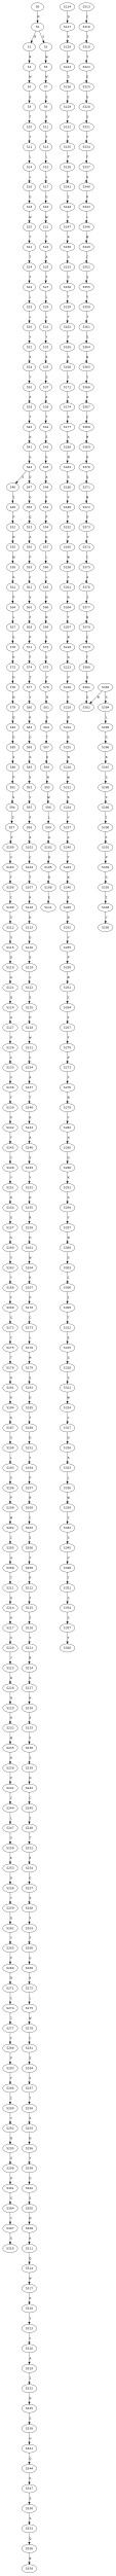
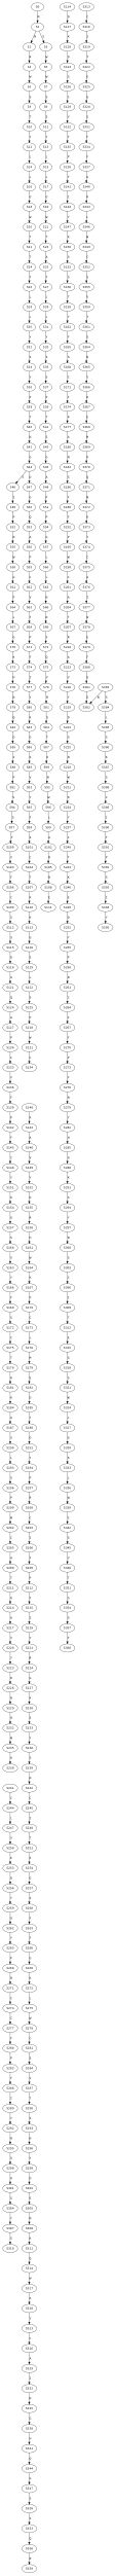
  strict digraph {
    fontname="Source Code Pro"
    node [fontname="Source Code Pro"]
    edge [fontname="Source Code Pro"]
    S0
    S1
    S2
    S3
    S4
    S5
    S6
    S7
    S8
    S9
    S10
    S11
    S12
    S13
    S14
    S15
    S16
    S17
    S18
    S19
    S20
    S21
    S22
    S23
    S24
    S25
    S26
    S27
    S28
    S29
    S30
    S31
    S32
    S33
    S34
    S35
    S36
    S37
    S38
    S39
    S40
    S41
    S42
    S43
    S44
    S45
    S46
    S47
    S48
    S49
    S50
    S51
    S52
    S53
    S54
    S55
    S56
    S57
    S58
    S59
    S60
    S61
    S62
    S63
    S64
    S65
    S66
    S67
    S68
    S69
    S70
    S71
    S72
    S73
    S74
    S75
    S76
    S77
    S78
    S79
    S80
    S81
    S82
    S83
    S84
    S85
    S86
    S87
    S88
    S89
    S90
    S91
    S92
    S93
    S94
    S95
    S96
    S97
    S98
    S99
    S100
    S101
    S102
    S103
    S104
    S105
    S106
    S107
    S108
    S109
    S110
    S111
    S112
    S113
    S115
    S116
    S114
    S117
    S118
    S119
    S120
    S121
    S122
    S123
    S124
    S125
    S126
    S127
    S128
    S129
    S130
    S131
    S132
    S133
    S134
    S135
    S136
-   S137
    S138
    S139
    S140
    S141
    S142
    S143
    S144
    S145
    S146
    S147
    S148
    S149
    S150
    S151
    S152
    S153
    S154
    S155
    S156
    S157
    S158
    S159
    S160
    S161
    S162
    S163
    S164
    S165
    S166
    S167
    S168
    S169
    S170
    S171
    S172
    S173
    S174
    S175
    S176
    S177
    S178
    S179
    S180
    S181
    S182
    S183
    S184
    S185
    S186
    S187
    S188
    S189
    S190
    S191
    S192
    S193
    S194
    S195
    S196
    S197
    S198
    S199
    S200
    S201
    S202
    S203
    S204
    S205
    S206
    S207
    S208
    S209
    S210
    S211
    S212
    S213
    S214
    S215
    S216
    S217
    S218
    S219
    S220
    S221
    S222
    S223
    S224
    S225
    S226
    S227
    S228
    S229
    S230
    S231
    S232
    S233
    S234
    S235
    S236
    S237
    S238
    S239
    S240
    S241
    S242
    S243
    S244
    S245
    S246
    S247
    S248
    S249
    S250
    S251
    S252
    S253
    S254
    S255
    S256
    S257
    S258
    S259
    S260
    S261
    S262
    S263
    S264
    S265
    S266
    S267
    S268
    S269
    S270
    S271
    S272
    S273
    S274
    S275
    S276
    S277
    S278
    S279
    S280
    S281
    S282
    S283
    S284
    S285
    S286
    S287
    S288
    S289
    S290
    S291
    S292
    S293
    S294
    S295
    S296
    S297
    S298
    S299
    S300
    S301
    S302
    S303
    S304
    S305
    S306
    S307
    S308
    S309
    S310
    S311
    S312
    S314
    S315
    S313
    S316
    S317
    S318
    S319
    S320
    S321
    S322
    S323
    S324
    S325
    S326
    S327
    S328
    S329
    S330
    S331
    S332
    S333
    S334
    S335
    S336
    S337
    S338
    S339
    S340
    S341
    S342
    S343
    S344
    S345
    S346
    S347
    S348
    S349
    S350
    S351
    S352
    S353
    S354
    S355
    S356
    S357
    S358
    S359
    S360
    S361
    S364
    S365
    S366
    S367
    S368
    S369
    S370
    S371
    S372
    S373
    S374
    S375
    S376
    S377
    S378
    S379
    S380
    S381
    S382
    S383
    S384
    S385
    S386
    S387
    S388
    S389
    S390
    S391
    S392
    S393
    S394
    S395
    S0 -> S1 [label=M]
    S1 -> S2 [label=N]
    S1 -> S3 [label=S]
    S2 -> S4 [label=R]
    S3 -> S5 [label=W]
    S4 -> S6 [label=W]
    S5 -> S7 [label=W]
    S6 -> S8 [label=S]
    S7 -> S9 [label=S]
    S8 -> S10 [label=T]
    S9 -> S11 [label=S]
    S10 -> S12 [label=Y]
    S11 -> S13 [label=Y]
    S12 -> S14 [label=L]
    S13 -> S15 [label=L]
    S14 -> S16 [label=L]
    S15 -> S17 [label=L]
    S16 -> S18 [label=G]
    S17 -> S19 [label=G]
    S18 -> S20 [label=W]
    S19 -> S21 [label=W]
    S20 -> S22 [label=T]
    S21 -> S23 [label=T]
    S22 -> S24 [label=T]
    S23 -> S25 [label=A]
    S24 -> S26 [label=F]
    S25 -> S27 [label=F]
    S26 -> S28 [label=L]
    S27 -> S29 [label=L]
    S28 -> S30 [label=L]
    S29 -> S31 [label=L]
    S30 -> S32 [label=Y]
    S31 -> S33 [label=Y]
    S32 -> S34 [label=S]
    S33 -> S35 [label=S]
    S34 -> S36 [label=Y]
    S35 -> S37 [label=S]
    S36 -> S38 [label=E]
    S37 -> S39 [label=E]
    S38 -> S40 [label=T]
    S39 -> S41 [label=T]
    S40 -> S42 [label=N]
    S41 -> S43 [label=S]
    S42 -> S44 [label=G]
    S43 -> S45 [label=G]
    S44 -> S46 [label=E]
    S44 -> S47 [label=D]
    S45 -> S48 [label=A]
    S46 -> S49 [label=I]
    S47 -> S50 [label=G]
    S48 -> S51 [label=P]
    S49 -> S52 [label=P]
    S50 -> S53 [label=Q]
    S51 -> S54 [label=P]
    S52 -> S55 [label=N]
    S53 -> S56 [label=A]
    S54 -> S57 [label=G]
    S55 -> S58 [label=W]
    S56 -> S59 [label=P]
    S57 -> S60 [label=L]
    S58 -> S61 [label=G]
    S59 -> S62 [label=C]
    S60 -> S63 [label=L]
    S61 -> S64 [label=P]
    S62 -> S65 [label=V]
    S63 -> S66 [label=N]
    S64 -> S67 [label=L]
    S65 -> S68 [label=F]
    S66 -> S69 [label=N]
    S67 -> S70 [label=G]
    S68 -> S71 [label=P]
    S69 -> S72 [label=S]
    S70 -> S73 [label=K]
    S71 -> S74 [label=F]
    S72 -> S75 [label=Q]
    S73 -> S76 [label=H]
    S74 -> S77 [label=I]
    S75 -> S78 [label=V]
    S76 -> S79 [label=N]
    S77 -> S80 [label=Y]
    S78 -> S81 [label=R]
    S79 -> S82 [label=Q]
    S80 -> S83 [label=K]
    S81 -> S84 [label=S]
    S82 -> S85 [label=D]
    S83 -> S86 [label=G]
    S84 -> S87 [label=T]
    S85 -> S88 [label=I]
    S86 -> S89 [label=S]
    S87 -> S90 [label=K]
    S88 -> S91 [label=P]
    S89 -> S92 [label=V]
    S90 -> S93 [label=N]
    S91 -> S94 [label=S]
    S92 -> S95 [label=Y]
    S93 -> S96 [label=W]
    S94 -> S97 [label=S]
    S95 -> S98 [label=F]
    S96 -> S99 [label=L]
    S97 -> S100 [label=F]
    S98 -> S101 [label=S]
    S99 -> S102 [label=A]
    S100 -> S103 [label=V]
    S101 -> S104 [label=C]
    S102 -> S105 [label=R]
    S103 -> S106 [label=F]
    S104 -> S107 [label=T]
    S105 -> S108 [label=R]
    S106 -> S109 [label=C]
    S107 -> S110 [label=K]
    S108 -> S111 [label=E]
    S109 -> S112 [label=S]
    S110 -> S113 [label=K]
    S112 -> S115 [label=S]
    S113 -> S116 [label=G]
    S115 -> S118 [label=D]
    S116 -> S119 [label=S]
    S114 -> S117 [label=D]
    S117 -> S120 [label=K]
    S118 -> S121 [label=G]
    S119 -> S122 [label=L]
    S120 -> S123 [label=D]
    S121 -> S124 [label=Q]
    S122 -> S125 [label=S]
    S123 -> S126 [label=S]
    S124 -> S127 [label=A]
    S125 -> S128 [label=P]
    S126 -> S129 [label=C]
    S127 -> S130 [label=P]
    S128 -> S131 [label=W]
    S129 -> S132 [label=V]
    S130 -> S133 [label=C]
    S131 -> S134 [label=C]
    S132 -> S135 [label=F]
    S133 -> S136 [label=V]
-   S134 -> S137 [label=A]
    S135 -> S138 [label=P]
    S136 -> S139 [label=F]
-   S137 -> S140 [label=T]
    S138 -> S141 [label=F]
    S139 -> S142 [label=P]
    S140 -> S143 [label=K]
    S141 -> S144 [label=I]
    S142 -> S145 [label=F]
    S143 -> S146 [label=A]
    S144 -> S147 [label=Y]
    S145 -> S148 [label=I]
    S146 -> S149 [label=V]
    S147 -> S150 [label=K]
    S148 -> S151 [label=Y]
    S149 -> S152 [label=Y]
    S150 -> S153 [label=G]
    S151 -> S154 [label=K]
    S152 -> S155 [label=D]
    S153 -> S156 [label=S]
    S154 -> S157 [label=G]
    S155 -> S158 [label=R]
    S156 -> S159 [label=T]
    S157 -> S160 [label=S]
    S158 -> S161 [label=H]
    S159 -> S162 [label=Y]
    S160 -> S163 [label=V]
    S161 -> S164 [label=W]
    S162 -> S165 [label=F]
    S163 -> S166 [label=Y]
    S164 -> S167 [label=K]
    S165 -> S168 [label=S]
    S166 -> S169 [label=F]
    S167 -> S170 [label=P]
    S168 -> S171 [label=C]
    S169 -> S172 [label=S]
    S170 -> S173 [label=C]
    S171 -> S174 [label=I]
    S172 -> S175 [label=C]
    S173 -> S176 [label=L]
    S174 -> S177 [label=K]
    S175 -> S178 [label=T]
    S176 -> S179 [label=M]
    S177 -> S180 [label=A]
    S178 -> S181 [label=K]
    S179 -> S182 [label=E]
    S180 -> S183 [label=N]
    S181 -> S184 [label=K]
    S182 -> S185 [label=D]
    S183 -> S186 [label=S]
    S184 -> S187 [label=G]
    S185 -> S188 [label=T]
    S186 -> S189 [label=F]
    S187 -> S190 [label=S]
    S188 -> S191 [label=D]
    S189 -> S192 [label=F]
    S190 -> S193 [label=L]
    S191 -> S194 [label=Y]
    S192 -> S195 [label=P]
    S193 -> S196 [label=S]
    S194 -> S197 [label=P]
    S195 -> S198 [label=W]
    S196 -> S199 [label=P]
    S197 -> S200 [label=R]
    S198 -> S201 [label=C]
    S199 -> S202 [label=W]
    S200 -> S203 [label=C]
    S201 -> S204 [label=A]
    S202 -> S205 [label=C]
    S203 -> S206 [label=I]
    S204 -> S207 [label=T]
    S205 -> S208 [label=A]
    S206 -> S209 [label=F]
    S207 -> S210 [label=R]
    S208 -> S211 [label=T]
    S209 -> S212 [label=P]
    S210 -> S213 [label=A]
    S211 -> S214 [label=K]
    S212 -> S215 [label=F]
    S213 -> S216 [label=V]
    S214 -> S217 [label=A]
    S215 -> S218 [label=I]
    S216 -> S219 [label=Y]
    S217 -> S220 [label=V]
    S218 -> S221 [label=Y]
    S219 -> S222 [label=D]
    S220 -> S223 [label=Y]
    S221 -> S224 [label=R]
    S222 -> S225 [label=G]
    S223 -> S226 [label=D]
    S224 -> S227 [label=G]
    S225 -> S228 [label=N]
    S226 -> S229 [label=R]
    S227 -> S230 [label=K]
    S228 -> S231 [label=W]
    S229 -> S232 [label=H]
    S230 -> S233 [label=S]
    S231 -> S234 [label=K]
    S232 -> S235 [label=W]
    S233 -> S236 [label=Y]
    S234 -> S237 [label=Y]
    S235 -> S238 [label=K]
    S236 -> S239 [label=S]
    S237 -> S240 [label=C]
-   S238 -> S241 [label=P]
    S239 -> S242 [label=N]
    S240 -> S243 [label=T]
    S241 -> S244 [label=C]
    S242 -> S245 [label=C]
    S243 -> S246 [label=K]
    S244 -> S247 [label=L]
    S245 -> S248 [label=I]
    S246 -> S249 [label=E]
    S247 -> S250 [label=V]
    S248 -> S251 [label=T]
    S249 -> S252 [label=D]
    S250 -> S253 [label=E]
    S251 -> S254 [label=E]
    S252 -> S255 [label=Y]
    S253 -> S256 [label=D]
    S254 -> S257 [label=G]
    S255 -> S258 [label=P]
    S256 -> S259 [label=T]
    S257 -> S260 [label=S]
    S258 -> S261 [label=R]
    S259 -> S262 [label=D]
    S260 -> S263 [label=F]
    S261 -> S264 [label=C]
    S262 -> S265 [label=Y]
    S263 -> S266 [label=F]
    S264 -> S267 [label=I]
    S265 -> S268 [label=P]
    S266 -> S269 [label=G]
    S267 -> S270 [label=F]
    S268 -> S271 [label=R]
    S269 -> S272 [label=K]
    S270 -> S273 [label=P]
    S271 -> S274 [label=C]
    S272 -> S275 [label=L]
    S273 -> S276 [label=F]
    S274 -> S277 [label=I]
    S275 -> S278 [label=W]
    S276 -> S279 [label=N]
    S277 -> S280 [label=F]
    S278 -> S281 [label=C]
    S279 -> S282 [label=Y]
    S280 -> S283 [label=P]
    S281 -> S284 [label=S]
    S282 -> S285 [label=H]
    S283 -> S286 [label=F]
    S284 -> S287 [label=V]
    S285 -> S288 [label=G]
    S286 -> S289 [label=I]
    S287 -> S290 [label=T]
    S288 -> S291 [label=K]
    S289 -> S292 [label=Y]
    S290 -> S293 [label=S]
    S291 -> S294 [label=S]
    S292 -> S295 [label=R]
    S293 -> S296 [label=N]
    S294 -> S297 [label=Y]
    S295 -> S298 [label=G]
    S296 -> S299 [label=Y]
    S297 -> S300 [label=N]
    S298 -> S301 [label=K]
    S299 -> S302 [label=D]
    S300 -> S303 [label=S]
    S301 -> S304 [label=S]
    S302 -> S305 [label=E]
    S303 -> S306 [label=C]
    S304 -> S307 [label=Y]
    S305 -> S308 [label=M]
    S306 -> S309 [label=I]
    S307 -> S310 [label=S]
    S308 -> S311 [label=K]
    S309 -> S312 [label=T]
    S311 -> S314 [label=Q]
    S312 -> S315 [label=E]
    S314 -> S317 [label=W]
    S315 -> S318 [label=G]
    S313 -> S316 [label=C]
    S316 -> S319 [label=I]
    S317 -> S320 [label=K]
    S318 -> S321 [label=S]
    S319 -> S322 [label=T]
    S320 -> S323 [label=Y]
    S321 -> S324 [label=W]
    S322 -> S325 [label=E]
    S323 -> S326 [label=C]
    S324 -> S327 [label=L]
    S325 -> S328 [label=G]
    S326 -> S329 [label=A]
    S327 -> S330 [label=G]
    S328 -> S331 [label=S]
    S329 -> S332 [label=I]
    S330 -> S333 [label=K]
    S331 -> S334 [label=F]
    S332 -> S335 [label=N]
    S333 -> S336 [label=L]
    S334 -> S337 [label=F]
    S335 -> S338 [label=G]
    S336 -> S339 [label=W]
    S337 -> S340 [label=G]
    S338 -> S341 [label=H]
    S339 -> S342 [label=C]
    S340 -> S343 [label=K]
    S341 -> S344 [label=Q]
    S342 -> S345 [label=S]
    S343 -> S346 [label=L]
    S344 -> S347 [label=G]
    S345 -> S348 [label=V]
    S346 -> S349 [label=W]
    S347 -> S350 [label=S]
    S348 -> S351 [label=T]
    S349 -> S352 [label=C]
    S350 -> S353 [label=S]
    S351 -> S354 [label=S]
    S352 -> S355 [label=S]
    S353 -> S356 [label=Q]
    S354 -> S357 [label=S]
    S355 -> S358 [label=V]
    S356 -> S359 [label=R]
    S357 -> S360 [label=F]
    S358 -> S361 [label=T]
    S361 -> S364 [label=S]
    S364 -> S365 [label=N]
    S365 -> S366 [label=Y]
    S366 -> S367 [label=D]
    S367 -> S368 [label=E]
    S368 -> S369 [label=M]
    S369 -> S370 [label=K]
    S370 -> S371 [label=Q]
    S371 -> S372 [label=W]
    S372 -> S373 [label=K]
    S373 -> S374 [label=Y]
    S374 -> S375 [label=C]
    S375 -> S376 [label=A]
    S376 -> S377 [label=I]
    S377 -> S378 [label=N]
    S378 -> S379 [label=E]
    S379 -> S380 [label=F]
    S380 -> S381 [label=G]
    S381 -> S382 [label=G]
    S383 -> S382 [label=N]
    S383 -> S384 [label=S]
    S384 -> S385 [label=L]
    S385 -> S386 [label=S]
    S386 -> S387 [label=K]
    S387 -> S388 [label=S]
    S388 -> S389 [label=C]
    S389 -> S390 [label=I]
    S390 -> S391 [label=F]
    S391 -> S392 [label=P]
    S392 -> S393 [label=S]
    S393 -> S394 [label=I]
    S394 -> S395 [label=Y]
  }
